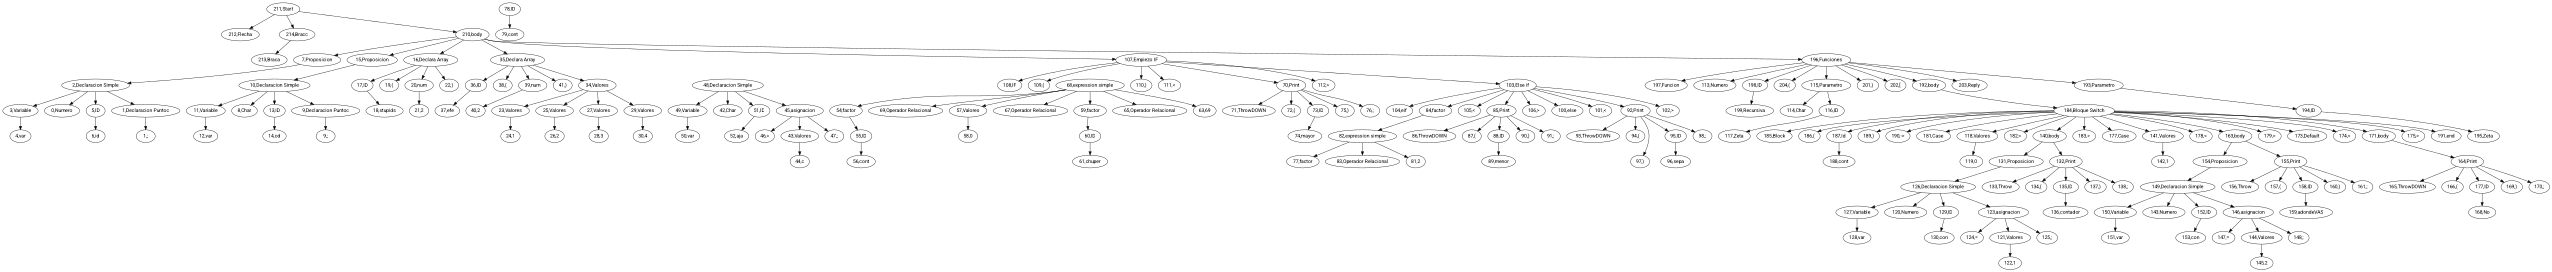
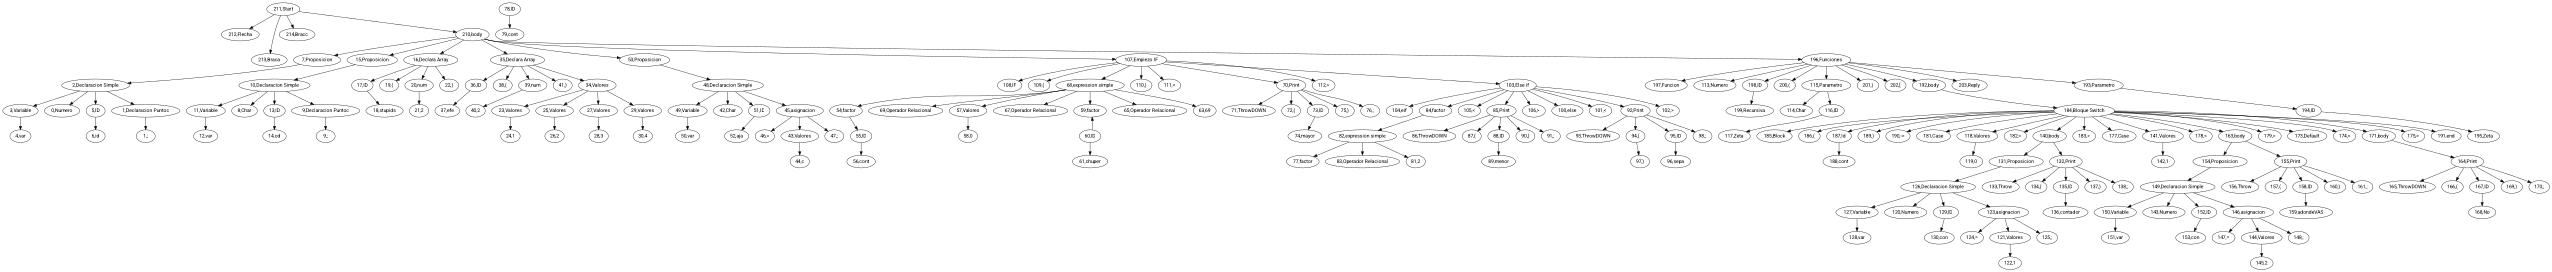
  digraph {
    fontname=Roboto
    node [fontname=Roboto]
    edge [fontname=Roboto]
    "211,Start"
    "212,Flecha"
    "213,Braca"
    "210,body"
    "214,Bracc"
    "7,Proposicion"
    "15,Proposicion"
    "16,Declara Array"
    "35,Declara Array"
+   "53,Proposicion"
    "107,Empiezo IF"
    "196,Funciones"
    "2,Declaracion Simple"
    "10,Declaracion Simple"
    "17,ID"
    "19,("
    "20,num"
    "22,)"
    "36,ID"
    "38,("
    "39,num"
    "41,)"
    "34,Valores"
    "48,Declaracion Simple"
    "108,IF"
    "109,("
    "68,expression simple"
    "110,)"
    "111,<"
    "70,Print"
    "112,>"
    "103,Else if"
    "197,Funcion"
    "113,Numero"
    "198,ID"
-   "200,(" [label="204,("]
+   "200,("
    "115,Parametro"
    "201,)"
    "202,["
    "192,body"
    "203,Reply"
    "193,Parametro"
    "3,Variable"
    "0,Numero"
    "5,ID"
    "1,Declaracion Puntoc"
    "4,var"
    "6,id"
    "1,;"
    "11,Variable"
    "8,Char"
    "13,ID"
    "9,Declaracion Puntoc"
    "12,var"
    "14,od"
    "9,;"
    "18,stupids"
    "21,2"
    "37,efe"
    "40,2"
    "23,Valores"
    "25,Valores"
    "27,Valores"
    "29,Valores"
    "24,1"
    "26,2"
    "28,3"
    "30,4"
    "49,Variable"
    "42,Char"
    "51,ID"
    "45,asignacion"
    "50,var"
    "52,aja"
    "46,="
    "43,Valores"
    "47,;"
    "44,c"
    "54,factor"
    "69,Operador Relacional"
    "57,Valores"
    "67,Operador Relacional"
    "59,factor"
    "65,Operador Relacional"
    "63,69"
    "71,ThrowDOWN"
    "72,("
    "73,ID"
    "75,)"
    "76,;"
    "104,eif"
    "84,factor"
    "105,<"
    "85,Print"
    "106,>"
    "100,else"
    "101,<"
    "92,Print"
    "102,>"
    "55,ID"
    "58,0"
    "60,ID"
    "56,cont"
    "61,chuper"
    "74,mayor"
    "82,expression simple"
    "86,ThrowDOWN"
    "87,("
    "88,ID"
    "90,)"
    "91,;"
    "93,ThrowDOWN"
    "94,("
    "95,ID"
    "97,)"
    "98,;"
    "77,factor"
    "83,Operador Relacional"
    "81,2"
    "78,ID"
    "79,cont"
    "89,menor"
    "96,sepa"
    "199,Recursiva"
    "114,Char"
    "116,ID"
    "184,Bloque Switch"
    "194,ID"
    "117,Zeta"
    "185,Block"
    "186,("
    "187,Id"
    "189,)"
    "190,->"
    "181,Case"
    "118,Valores"
    "182,<"
    "140,body"
    "183,>"
    "177,Case"
    "141,Valores"
    "178,<"
    "163,body"
    "179,>"
    "173,Default"
    "174,<"
    "171,body"
    "175,>"
    "191,end"
    "188,cont"
    "119,0"
    "131,Proposicion"
    "132,Print"
    "142,1"
    "154,Proposicion"
    "155,Print"
    "164,Print"
    "126,Declaracion Simple"
    "133,Throw"
    "134,("
    "135,ID"
    "137,)"
    "138,;"
    "127,Variable"
    "120,Numero"
    "129,ID"
    "123,asignacion"
    "128,var"
    "130,con"
    "124,="
    "121,Valores"
    "125,;"
    "122,1"
    "136,contador"
    "149,Declaracion Simple"
    "156,Throw"
    "157,("
    "158,ID"
    "160,)"
    "161,;"
    "150,Variable"
    "143,Numero"
    "152,ID"
    "146,asignacion"
    "151,var"
    "153,con"
    "147,="
    "144,Valores"
    "148,;"
    "145,2"
    "159,adondeVAS"
    "165,ThrowDOWN"
    "166,("
-   "167,ID" [label="177,ID"]
+   "167,ID"
    "169,)"
    "170,;"
    "168,No"
    "195,Zeta"
    "211,Start" -> "212,Flecha"
-   "214,Bracc" -> "213,Braca"
+   "211,Start" -> "213,Braca"
    "211,Start" -> "210,body"
    "211,Start" -> "214,Bracc"
    "210,body" -> "7,Proposicion"
    "210,body" -> "15,Proposicion"
    "210,body" -> "16,Declara Array"
    "210,body" -> "35,Declara Array"
+   "210,body" -> "53,Proposicion"
    "210,body" -> "107,Empiezo IF"
    "210,body" -> "196,Funciones"
    "7,Proposicion" -> "2,Declaracion Simple"
    "15,Proposicion" -> "10,Declaracion Simple"
    "16,Declara Array" -> "17,ID"
    "16,Declara Array" -> "19,("
    "16,Declara Array" -> "20,num"
    "16,Declara Array" -> "22,)"
    "35,Declara Array" -> "36,ID"
    "35,Declara Array" -> "38,("
    "35,Declara Array" -> "39,num"
    "35,Declara Array" -> "41,)"
    "35,Declara Array" -> "34,Valores"
+   "53,Proposicion" -> "48,Declaracion Simple"
    "107,Empiezo IF" -> "108,IF"
    "107,Empiezo IF" -> "109,("
+   "107,Empiezo IF" -> "68,expression simple"
    "107,Empiezo IF" -> "110,)"
    "107,Empiezo IF" -> "111,<"
    "107,Empiezo IF" -> "70,Print"
    "107,Empiezo IF" -> "112,>"
    "107,Empiezo IF" -> "103,Else if"
    "196,Funciones" -> "197,Funcion"
    "196,Funciones" -> "113,Numero"
    "196,Funciones" -> "198,ID"
    "196,Funciones" -> "200,("
    "196,Funciones" -> "115,Parametro"
    "196,Funciones" -> "201,)"
    "196,Funciones" -> "202,["
    "196,Funciones" -> "192,body"
    "196,Funciones" -> "203,Reply"
    "196,Funciones" -> "193,Parametro"
    "2,Declaracion Simple" -> "3,Variable"
    "2,Declaracion Simple" -> "0,Numero"
    "2,Declaracion Simple" -> "5,ID"
    "2,Declaracion Simple" -> "1,Declaracion Puntoc"
    "10,Declaracion Simple" -> "11,Variable"
    "10,Declaracion Simple" -> "8,Char"
    "10,Declaracion Simple" -> "13,ID"
    "10,Declaracion Simple" -> "9,Declaracion Puntoc"
    "17,ID" -> "18,stupids"
    "20,num" -> "21,2"
    "36,ID" -> "37,efe"
    "39,num" -> "40,2"
    "34,Valores" -> "23,Valores"
    "34,Valores" -> "25,Valores"
    "34,Valores" -> "27,Valores"
    "34,Valores" -> "29,Valores"
    "48,Declaracion Simple" -> "49,Variable"
    "48,Declaracion Simple" -> "42,Char"
    "48,Declaracion Simple" -> "51,ID"
    "48,Declaracion Simple" -> "45,asignacion"
    "68,expression simple" -> "54,factor"
    "68,expression simple" -> "69,Operador Relacional"
    "68,expression simple" -> "57,Valores"
    "68,expression simple" -> "67,Operador Relacional"
    "68,expression simple" -> "59,factor"
    "68,expression simple" -> "65,Operador Relacional"
    "68,expression simple" -> "63,69"
    "70,Print" -> "71,ThrowDOWN"
    "70,Print" -> "72,("
    "70,Print" -> "73,ID"
    "70,Print" -> "75,)"
    "70,Print" -> "76,;"
    "103,Else if" -> "104,eif"
    "103,Else if" -> "84,factor"
    "103,Else if" -> "105,<"
    "103,Else if" -> "85,Print"
    "103,Else if" -> "106,>"
    "103,Else if" -> "100,else"
    "103,Else if" -> "101,<"
    "103,Else if" -> "92,Print"
    "103,Else if" -> "102,>"
    "198,ID" -> "199,Recursiva"
    "115,Parametro" -> "114,Char"
    "115,Parametro" -> "116,ID"
    "192,body" -> "184,Bloque Switch"
    "193,Parametro" -> "194,ID"
    "3,Variable" -> "4,var"
    "5,ID" -> "6,id"
    "1,Declaracion Puntoc" -> "1,;"
    "11,Variable" -> "12,var"
    "13,ID" -> "14,od"
    "9,Declaracion Puntoc" -> "9,;"
    "23,Valores" -> "24,1"
    "25,Valores" -> "26,2"
    "27,Valores" -> "28,3"
    "29,Valores" -> "30,4"
    "49,Variable" -> "50,var"
    "51,ID" -> "52,aja"
    "45,asignacion" -> "46,="
    "45,asignacion" -> "43,Valores"
    "45,asignacion" -> "47,;"
    "43,Valores" -> "44,c"
    "54,factor" -> "55,ID"
    "57,Valores" -> "58,0"
-   "59,factor" -> "60,ID"
+   "60,ID" -> "59,factor"
    "73,ID" -> "74,mayor"
    "84,factor" -> "82,expression simple"
    "85,Print" -> "86,ThrowDOWN"
    "85,Print" -> "87,("
    "85,Print" -> "88,ID"
    "85,Print" -> "90,)"
    "85,Print" -> "91,;"
    "92,Print" -> "93,ThrowDOWN"
    "92,Print" -> "94,("
    "92,Print" -> "95,ID"
-   "92,Print" -> "97,)"
+   "94,(" -> "97,)"
    "92,Print" -> "98,;"
    "55,ID" -> "56,cont"
    "60,ID" -> "61,chuper"
    "82,expression simple" -> "77,factor"
    "82,expression simple" -> "83,Operador Relacional"
    "82,expression simple" -> "81,2"
    "88,ID" -> "89,menor"
    "95,ID" -> "96,sepa"
    "78,ID" -> "79,cont"
    "116,ID" -> "117,Zeta"
    "184,Bloque Switch" -> "185,Block"
    "184,Bloque Switch" -> "186,("
    "184,Bloque Switch" -> "187,Id"
    "184,Bloque Switch" -> "189,)"
    "184,Bloque Switch" -> "190,->"
    "184,Bloque Switch" -> "181,Case"
    "184,Bloque Switch" -> "118,Valores"
    "184,Bloque Switch" -> "182,<"
    "184,Bloque Switch" -> "140,body"
    "184,Bloque Switch" -> "183,>"
    "184,Bloque Switch" -> "177,Case"
    "184,Bloque Switch" -> "141,Valores"
    "184,Bloque Switch" -> "178,<"
    "184,Bloque Switch" -> "163,body"
    "184,Bloque Switch" -> "179,>"
    "184,Bloque Switch" -> "173,Default"
    "184,Bloque Switch" -> "174,<"
    "184,Bloque Switch" -> "171,body"
    "184,Bloque Switch" -> "175,>"
    "184,Bloque Switch" -> "191,end"
    "194,ID" -> "195,Zeta"
    "187,Id" -> "188,cont"
    "118,Valores" -> "119,0"
    "140,body" -> "131,Proposicion"
    "140,body" -> "132,Print"
    "141,Valores" -> "142,1"
    "163,body" -> "154,Proposicion"
    "163,body" -> "155,Print"
    "171,body" -> "164,Print"
    "131,Proposicion" -> "126,Declaracion Simple"
    "132,Print" -> "133,Throw"
    "132,Print" -> "134,("
    "132,Print" -> "135,ID"
    "132,Print" -> "137,)"
    "132,Print" -> "138,;"
    "154,Proposicion" -> "149,Declaracion Simple"
    "155,Print" -> "156,Throw"
    "155,Print" -> "157,("
    "155,Print" -> "158,ID"
    "155,Print" -> "160,)"
    "155,Print" -> "161,;"
    "164,Print" -> "165,ThrowDOWN"
    "164,Print" -> "166,("
    "164,Print" -> "167,ID"
    "164,Print" -> "169,)"
    "164,Print" -> "170,;"
    "126,Declaracion Simple" -> "127,Variable"
    "126,Declaracion Simple" -> "120,Numero"
    "126,Declaracion Simple" -> "129,ID"
    "126,Declaracion Simple" -> "123,asignacion"
    "135,ID" -> "136,contador"
    "127,Variable" -> "128,var"
    "129,ID" -> "130,con"
    "123,asignacion" -> "124,="
    "123,asignacion" -> "121,Valores"
    "123,asignacion" -> "125,;"
    "121,Valores" -> "122,1"
    "149,Declaracion Simple" -> "150,Variable"
    "149,Declaracion Simple" -> "143,Numero"
    "149,Declaracion Simple" -> "152,ID"
    "149,Declaracion Simple" -> "146,asignacion"
    "158,ID" -> "159,adondeVAS"
    "150,Variable" -> "151,var"
    "152,ID" -> "153,con"
    "146,asignacion" -> "147,="
    "146,asignacion" -> "144,Valores"
    "146,asignacion" -> "148,;"
    "144,Valores" -> "145,2"
    "167,ID" -> "168,No"
  }
